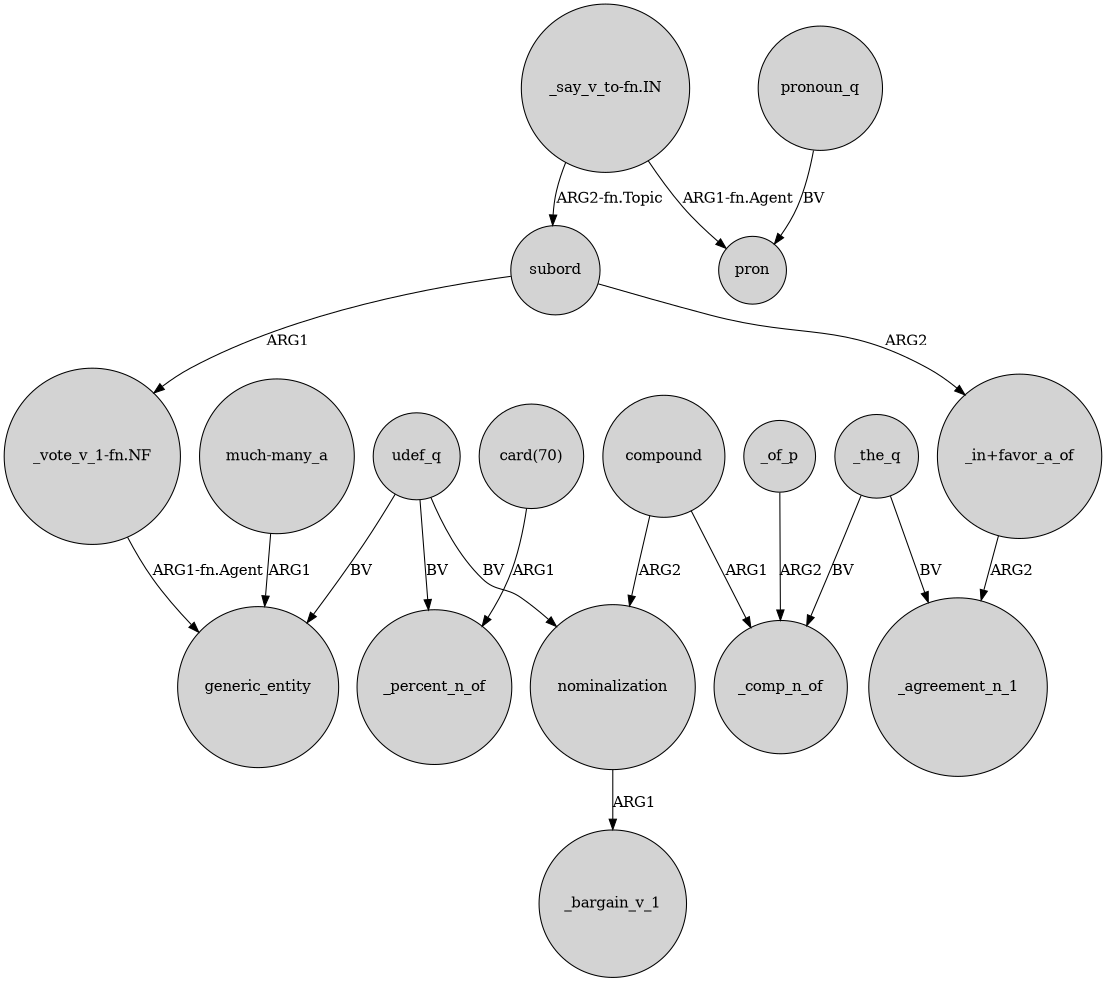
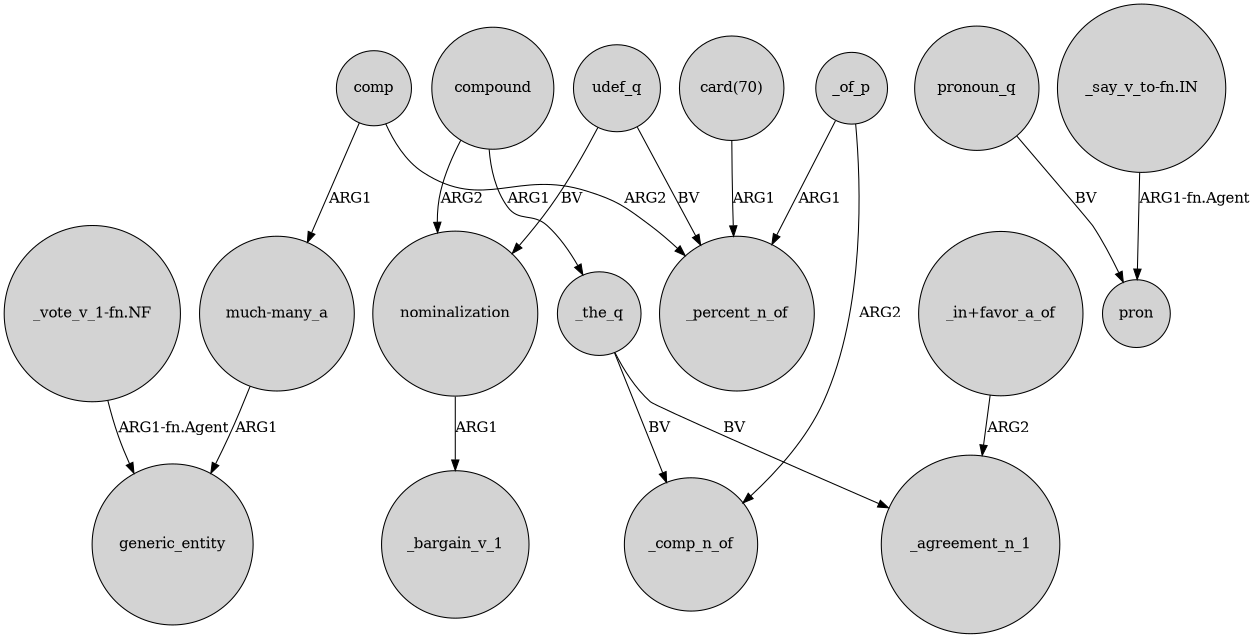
  digraph {
    node [shape=circle style=filled]
    udef_q
    generic_entity
    _percent_n_of
    nominalization
    _bargain_v_1
    compound
    n7 [label=_comp_n_of]
    "much-many_a"
    "_vote_v_1-fn.NF"
+   comp
    _of_p
-   subord
    "_in+favor_a_of"
    _agreement_n_1
    pronoun_q
    pron
    _the_q
    "card(70)"
    "_say_v_to-fn.IN"
-   udef_q -> generic_entity [label=BV]
    udef_q -> _percent_n_of [label=BV]
    udef_q -> nominalization [label=BV]
    nominalization -> _bargain_v_1 [label=ARG1]
    compound -> nominalization [label=ARG2]
-   compound -> n7 [label=ARG1]
+   compound -> _the_q [label=ARG1]
    "much-many_a" -> generic_entity [label=ARG1]
    "_vote_v_1-fn.NF" -> generic_entity [label="ARG1-fn.Agent"]
+   comp -> _percent_n_of [label=ARG2]
+   comp -> "much-many_a" [label=ARG1]
+   _of_p -> _percent_n_of [label=ARG1]
    _of_p -> n7 [label=ARG2]
-   subord -> "_vote_v_1-fn.NF" [label=ARG1]
-   subord -> "_in+favor_a_of" [label=ARG2]
    "_in+favor_a_of" -> _agreement_n_1 [label=ARG2]
    pronoun_q -> pron [label=BV]
    _the_q -> n7 [label=BV]
    _the_q -> _agreement_n_1 [label=BV]
    "card(70)" -> _percent_n_of [label=ARG1]
-   "_say_v_to-fn.IN" -> subord [label="ARG2-fn.Topic"]
    "_say_v_to-fn.IN" -> pron [label="ARG1-fn.Agent"]
  }
